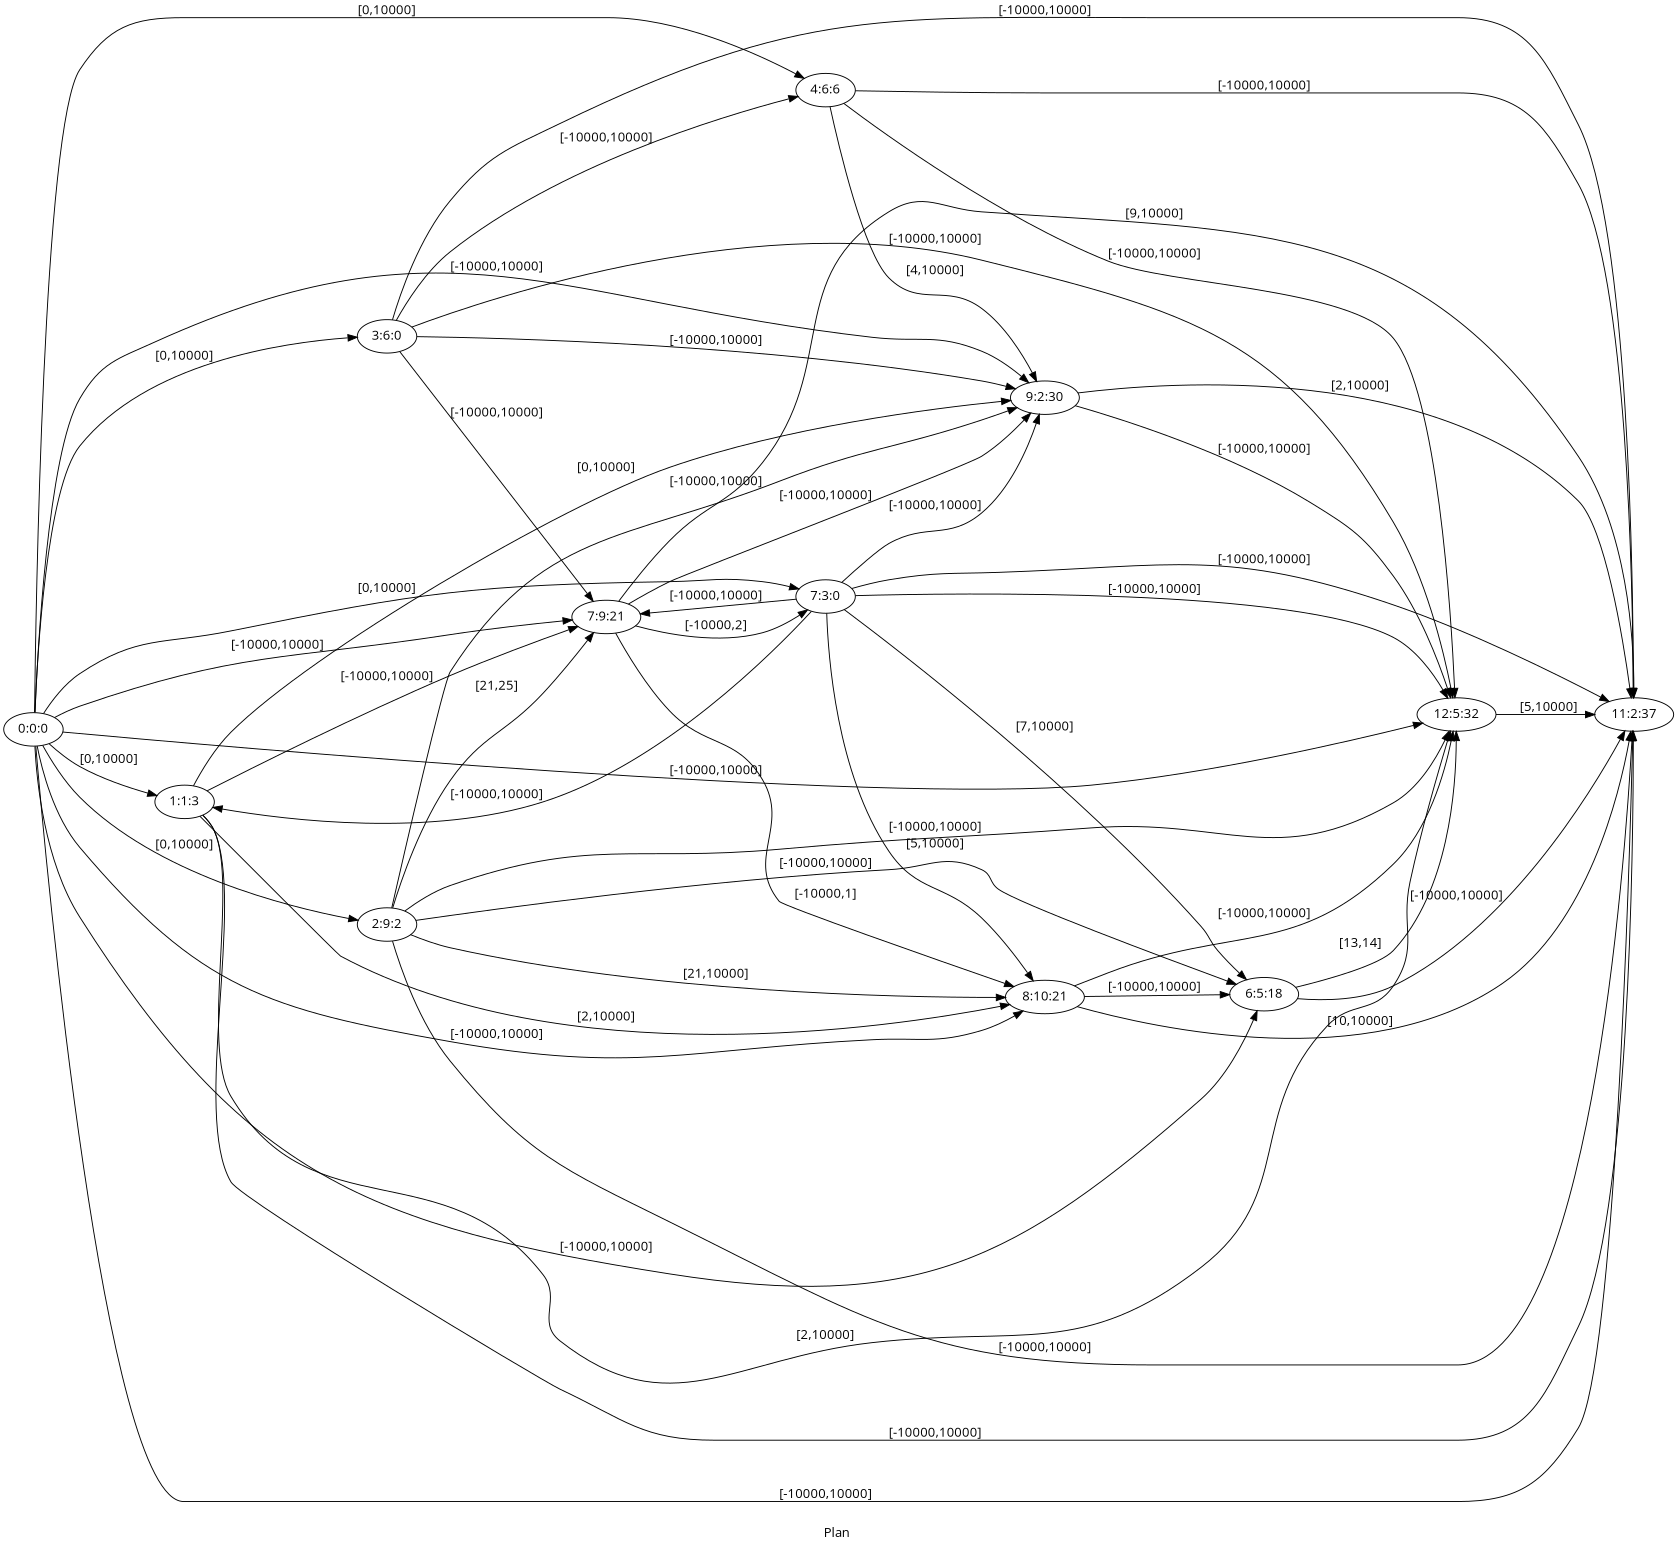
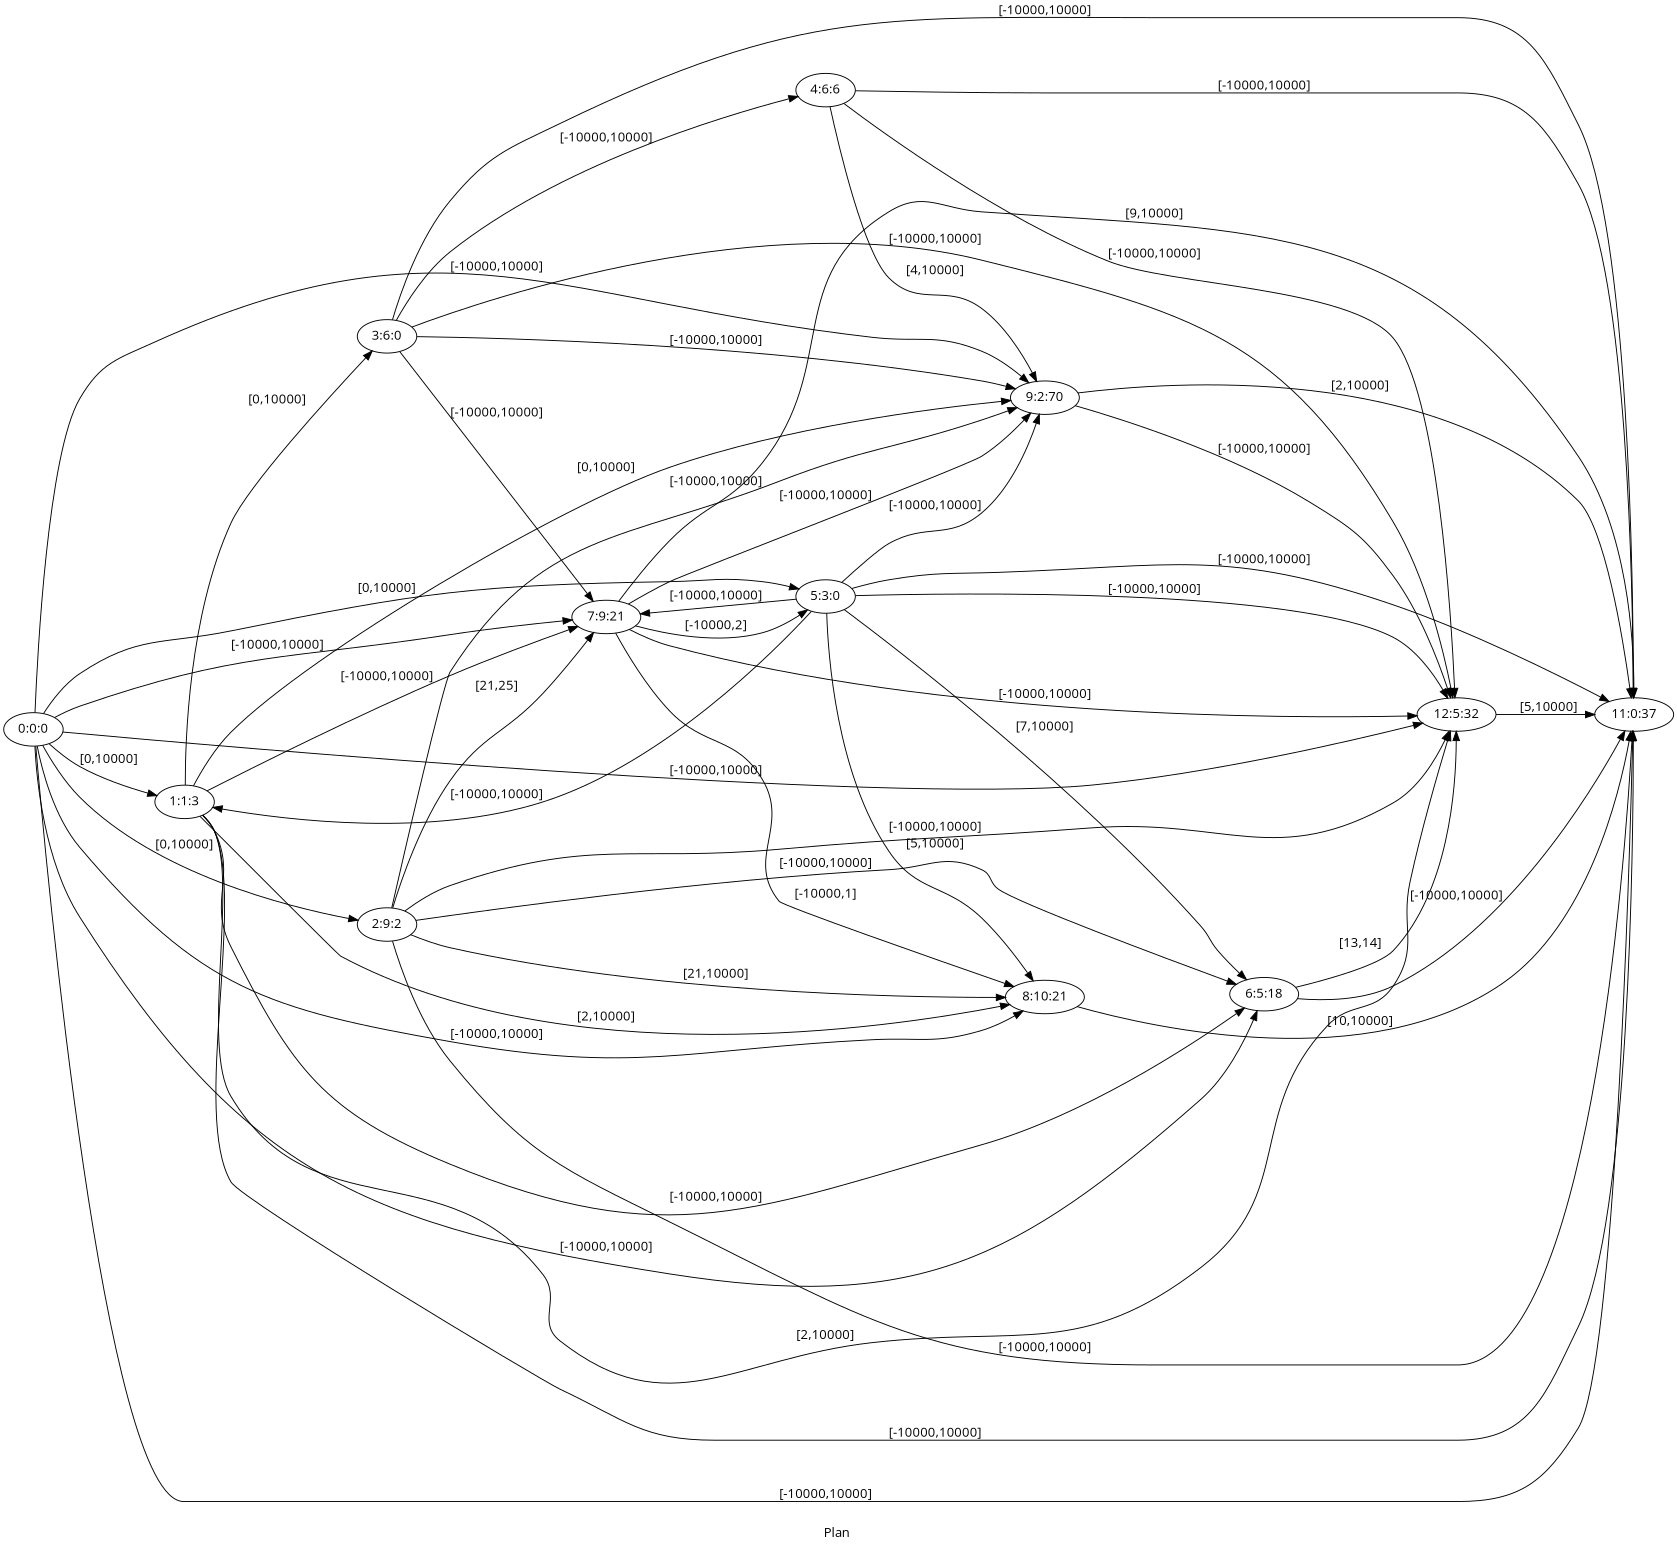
  digraph {
    fldt=0.932252
    fontname="Open Sans"
    label="Plan "
    nodesep=.45
    rankdir=LR
    node [fontname="Open Sans"]
    edge [fontname="Open Sans"]
    "0:0:0"
    "1:1:3"
    n3 [label="2:9:2"]
    "3:6:0"
    "4:6:6"
-   "5:3:0" [label="7:3:0"]
+   "5:3:0"
    "6:5:18"
    "7:9:21"
    "8:10:21"
-   "9:2:30"
+   "9:2:30" [label="9:2:70"]
    n11 [label="12:5:32"]
-   "11:0:37" [label="11:2:37"]
+   "11:0:37"
    "0:0:0" -> "1:1:3" [label="[0,10000]"]
    "0:0:0" -> n3 [label="[0,10000]"]
-   "0:0:0" -> "3:6:0" [label="[0,10000]"]
-   "0:0:0" -> "4:6:6" [label="[0,10000]"]
+   "1:1:3" -> "3:6:0" [label="[0,10000]"]
    "0:0:0" -> "5:3:0" [label="[0,10000]"]
    "0:0:0" -> "6:5:18" [label="[-10000,10000]"]
    "0:0:0" -> "7:9:21" [label="[-10000,10000]"]
    "0:0:0" -> "8:10:21" [label="[-10000,10000]"]
    "0:0:0" -> "9:2:30" [label="[-10000,10000]"]
    "0:0:0" -> n11 [label="[-10000,10000]"]
    "0:0:0" -> "11:0:37" [label="[-10000,10000]"]
-   "8:10:21" -> "6:5:18" [label="[-10000,10000]"]
+   "1:1:3" -> "6:5:18" [label="[-10000,10000]"]
    "1:1:3" -> "7:9:21" [label="[-10000,10000]"]
    "1:1:3" -> "8:10:21" [label="[2,10000]"]
    "1:1:3" -> "9:2:30" [label="[0,10000]"]
    "1:1:3" -> n11 [label="[2,10000]"]
    "1:1:3" -> "11:0:37" [label="[-10000,10000]"]
    n3 -> "6:5:18" [label="[-10000,10000]"]
    n3 -> "7:9:21" [label="[21,25]"]
    n3 -> "8:10:21" [label="[21,10000]"]
    n3 -> "9:2:30" [label="[-10000,10000]"]
    n3 -> n11 [label="[-10000,10000]"]
    n3 -> "11:0:37" [label="[-10000,10000]"]
    "3:6:0" -> "4:6:6" [label="[-10000,10000]"]
    "3:6:0" -> "7:9:21" [label="[-10000,10000]"]
    "3:6:0" -> "9:2:30" [label="[-10000,10000]"]
    "3:6:0" -> n11 [label="[-10000,10000]"]
    "3:6:0" -> "11:0:37" [label="[-10000,10000]"]
    "4:6:6" -> "9:2:30" [label="[4,10000]"]
    "4:6:6" -> n11 [label="[-10000,10000]"]
    "4:6:6" -> "11:0:37" [label="[-10000,10000]"]
    "5:3:0" -> "1:1:3" [label="[-10000,10000]"]
    "5:3:0" -> "6:5:18" [label="[7,10000]"]
    "5:3:0" -> "7:9:21" [label="[-10000,10000]"]
    "5:3:0" -> "8:10:21" [label="[5,10000]"]
    "5:3:0" -> "9:2:30" [label="[-10000,10000]"]
    "5:3:0" -> n11 [label="[-10000,10000]"]
    "5:3:0" -> "11:0:37" [label="[-10000,10000]"]
    "6:5:18" -> n11 [label="[13,14]"]
    "6:5:18" -> "11:0:37" [label="[-10000,10000]"]
    "7:9:21" -> "5:3:0" [label="[-10000,2]"]
    "7:9:21" -> "8:10:21" [label="[-10000,1]"]
    "7:9:21" -> "9:2:30" [label="[-10000,10000]"]
-   "8:10:21" -> n11 [label="[-10000,10000]"]
+   "7:9:21" -> n11 [label="[-10000,10000]"]
    "7:9:21" -> "11:0:37" [label="[9,10000]"]
    "8:10:21" -> "11:0:37" [label="[10,10000]"]
    "9:2:30" -> n11 [label="[-10000,10000]"]
    "9:2:30" -> "11:0:37" [label="[2,10000]"]
    n11 -> "11:0:37" [label="[5,10000]"]
  }
